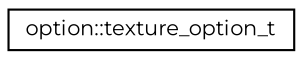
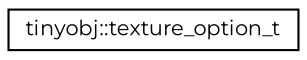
  digraph {
    rankdir=LR
    fontname=Montserrat
-   n1 [color=black fillcolor=white fontname=Montserrat fontsize=10 height=0.2 label="option::texture_option_t" shape=record style=filled width=0.4]
+   n1 [color=black fillcolor=white fontname=Montserrat fontsize=10 height=0.2 label="tinyobj::texture_option_t" shape=record style=filled width=0.4]
  }
